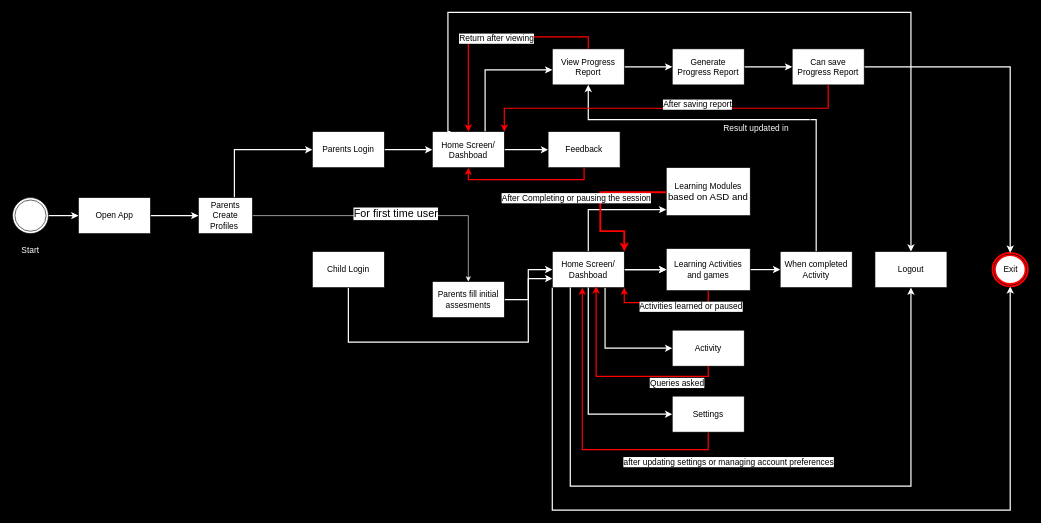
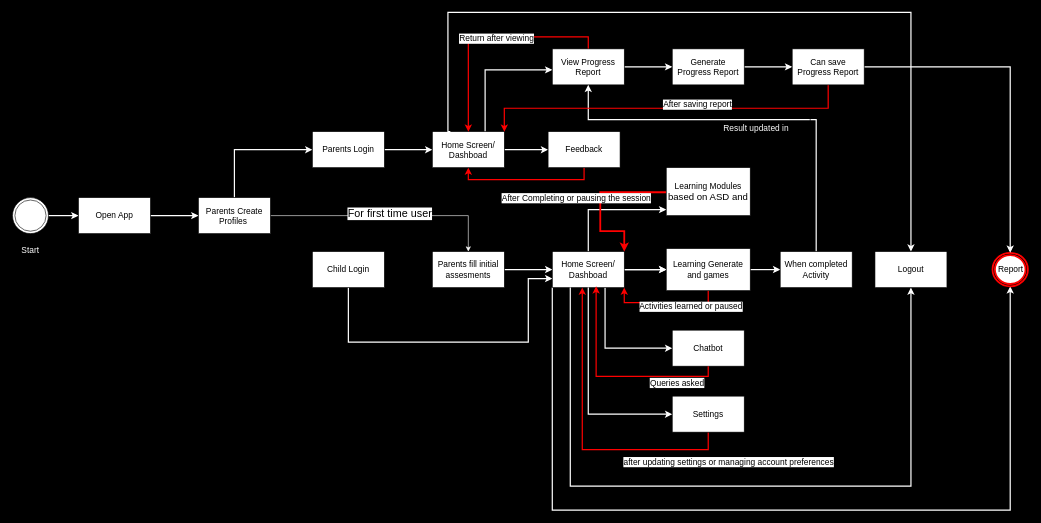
  <mxCell id="0" />
  <mxCell id="1" parent="0" />
  <mxCell id="2" value="" style="edgeStyle=orthogonalEdgeStyle;rounded=0;orthogonalLoop=1;jettySize=auto;html=1;strokeWidth=2;strokeColor=#FFFFFF;" edge="1" parent="1" source="3" target="5"><mxGeometry relative="1" as="geometry" /></mxCell>
  <mxCell id="3" value="" style="ellipse;shape=doubleEllipse;html=1;dashed=0;whiteSpace=wrap;aspect=fixed;" vertex="1" parent="1"><mxGeometry x="20" y="329" width="60" height="60" as="geometry" /></mxCell>
  <mxCell id="4" value="" style="edgeStyle=orthogonalEdgeStyle;rounded=0;orthogonalLoop=1;jettySize=auto;html=1;strokeWidth=2;strokeColor=#FFFFFF;" edge="1" parent="1" source="5" target="9"><mxGeometry relative="1" as="geometry" /></mxCell>
  <mxCell id="5" value="&lt;font face=&quot;Helvetica&quot; style=&quot;font-size: 14px;&quot;&gt;Open App&lt;/font&gt;" style="whiteSpace=wrap;html=1;dashed=0;" vertex="1" parent="1"><mxGeometry x="130" y="329" width="120" height="60" as="geometry" /></mxCell>
  <mxCell id="6" value="" style="edgeStyle=orthogonalEdgeStyle;rounded=0;orthogonalLoop=1;jettySize=auto;html=1;strokeWidth=2;strokeColor=#FCFCFC;" edge="1" parent="1" source="9" target="11"><mxGeometry relative="1" as="geometry"><Array as="points"><mxPoint x="390" y="249" /></Array></mxGeometry></mxCell>
  <mxCell id="7" style="edgeStyle=orthogonalEdgeStyle;rounded=0;orthogonalLoop=1;jettySize=auto;html=1;exitX=1;exitY=0.5;exitDx=0;exitDy=0;entryX=0.5;entryY=0;entryDx=0;entryDy=0;strokeColor=#fcfcfc;" edge="1" parent="1" source="9" target="15"><mxGeometry relative="1" as="geometry" /></mxCell>
  <mxCell id="8" value="&lt;font style=&quot;font-size: 18px;&quot;&gt;For first time user&lt;/font&gt;" style="edgeLabel;html=1;align=center;verticalAlign=middle;resizable=0;points=[];" vertex="1" connectable="0" parent="7"><mxGeometry x="0.013" y="4" relative="1" as="geometry"><mxPoint as="offset" /></mxGeometry></mxCell>
- <mxCell id="9" value="&lt;font style=&quot;font-size: 14px;&quot;&gt;Parents Create Profiles&amp;nbsp;&lt;/font&gt;" style="whiteSpace=wrap;html=1;dashed=0;" vertex="1" parent="1"><mxGeometry x="330" y="329" width="90" height="60" as="geometry" /></mxCell>
+ <mxCell id="9" value="&lt;font style=&quot;font-size: 14px;&quot;&gt;Parents Create Profiles&amp;nbsp;&lt;/font&gt;" style="whiteSpace=wrap;html=1;dashed=0;" vertex="1" parent="1"><mxGeometry x="330" y="329" width="120" height="60" as="geometry" /></mxCell>
  <mxCell id="10" value="" style="edgeStyle=orthogonalEdgeStyle;rounded=0;orthogonalLoop=1;jettySize=auto;html=1;strokeWidth=2;strokeColor=#FFFFFF;" edge="1" parent="1" source="11" target="35"><mxGeometry relative="1" as="geometry" /></mxCell>
  <mxCell id="11" value="&lt;font style=&quot;font-size: 14px;&quot;&gt;Parents Login&lt;/font&gt;" style="whiteSpace=wrap;html=1;dashed=0;" vertex="1" parent="1"><mxGeometry x="520" y="219" width="120" height="60" as="geometry" /></mxCell>
  <mxCell id="12" value="" style="edgeStyle=orthogonalEdgeStyle;rounded=0;orthogonalLoop=1;jettySize=auto;html=1;strokeWidth=2;strokeColor=#FFFFFF;entryX=0;entryY=0.75;entryDx=0;entryDy=0;" edge="1" parent="1" source="13" target="21"><mxGeometry relative="1" as="geometry"><mxPoint x="670" y="580" as="targetPoint" /><Array as="points"><mxPoint x="580" y="570" /><mxPoint x="880" y="570" /><mxPoint x="880" y="464" /></Array></mxGeometry></mxCell>
  <mxCell id="13" value="&lt;font style=&quot;font-size: 14px;&quot;&gt;Child Login&lt;/font&gt;" style="whiteSpace=wrap;html=1;dashed=0;fontColor=default;" vertex="1" parent="1"><mxGeometry x="520" y="419" width="120" height="60" as="geometry" /></mxCell>
  <mxCell id="14" value="" style="edgeStyle=orthogonalEdgeStyle;rounded=0;orthogonalLoop=1;jettySize=auto;html=1;strokeColor=#FFFFFF;strokeWidth=2;" edge="1" parent="1" source="15" target="21"><mxGeometry relative="1" as="geometry" /></mxCell>
- <mxCell id="15" value="&lt;font style=&quot;font-size: 14px;&quot;&gt;Parents fill initial assesments&lt;/font&gt;" style="whiteSpace=wrap;html=1;dashed=0;fontColor=default;" vertex="1" parent="1"><mxGeometry x="720" y="469" width="120" height="60" as="geometry" /></mxCell>
+ <mxCell id="15" value="&lt;font style=&quot;font-size: 14px;&quot;&gt;Parents fill initial assesments&lt;/font&gt;" style="whiteSpace=wrap;html=1;dashed=0;fontColor=default;" vertex="1" parent="1"><mxGeometry x="720" y="419" width="120" height="60" as="geometry" /></mxCell>
  <mxCell id="16" value="" style="edgeStyle=orthogonalEdgeStyle;rounded=0;orthogonalLoop=1;jettySize=auto;html=1;strokeColor=#FFFFFF;strokeWidth=2;" edge="1" parent="1" source="21" target="23"><mxGeometry relative="1" as="geometry"><Array as="points"><mxPoint x="980" y="349" /></Array></mxGeometry></mxCell>
  <mxCell id="17" value="" style="edgeStyle=orthogonalEdgeStyle;rounded=0;orthogonalLoop=1;jettySize=auto;html=1;strokeWidth=2;strokeColor=#FFFFFF;" edge="1" parent="1" source="21" target="27"><mxGeometry relative="1" as="geometry" /></mxCell>
  <mxCell id="18" value="" style="edgeStyle=orthogonalEdgeStyle;rounded=0;orthogonalLoop=1;jettySize=auto;html=1;strokeColor=#FFFFFF;strokeWidth=2;entryX=0;entryY=0.5;entryDx=0;entryDy=0;" edge="1" parent="1" source="21" target="29"><mxGeometry relative="1" as="geometry"><Array as="points"><mxPoint x="1008" y="580" /></Array></mxGeometry></mxCell>
  <mxCell id="19" value="" style="edgeStyle=orthogonalEdgeStyle;rounded=0;orthogonalLoop=1;jettySize=auto;html=1;strokeWidth=2;strokeColor=#FFFFFF;" edge="1" parent="1" source="21" target="27"><mxGeometry relative="1" as="geometry" /></mxCell>
  <mxCell id="20" style="edgeStyle=orthogonalEdgeStyle;rounded=0;orthogonalLoop=1;jettySize=auto;html=1;exitX=0;exitY=1;exitDx=0;exitDy=0;entryX=0.5;entryY=1;entryDx=0;entryDy=0;strokeWidth=2;strokeColor=#FFFFFF;" edge="1" parent="1" source="21" target="54"><mxGeometry relative="1" as="geometry"><Array as="points"><mxPoint x="920" y="850" /><mxPoint x="1683" y="850" /></Array></mxGeometry></mxCell>
  <mxCell id="21" value="&lt;font style=&quot;font-size: 14px;&quot;&gt;Home Screen/ Dashboad&lt;/font&gt;" style="whiteSpace=wrap;html=1;dashed=0;fontColor=default;" vertex="1" parent="1"><mxGeometry x="920" y="419" width="120" height="60" as="geometry" /></mxCell>
  <mxCell id="22" value="&lt;font style=&quot;font-size: 14px;&quot;&gt;After Completing or pausing the session&lt;/font&gt;" style="edgeStyle=orthogonalEdgeStyle;rounded=0;orthogonalLoop=1;jettySize=auto;html=1;strokeColor=#FF0000;strokeWidth=3;" edge="1" parent="1" source="23"><mxGeometry x="-0.036" y="-40" relative="1" as="geometry"><mxPoint x="1040" y="419" as="targetPoint" /><Array as="points"><mxPoint x="1000" y="320" /><mxPoint x="1000" y="385" /><mxPoint x="1040" y="385" /></Array><mxPoint as="offset" /></mxGeometry></mxCell>
  <mxCell id="23" value="&lt;font style=&quot;font-size: 14px;&quot;&gt;Learning Modules&lt;/font&gt;&lt;div&gt;&lt;font size=&quot;3&quot;&gt;based on ASD and&lt;/font&gt;&lt;/div&gt;" style="whiteSpace=wrap;html=1;dashed=0;fontColor=default;" vertex="1" parent="1"><mxGeometry x="1110" y="279" width="140" height="80" as="geometry" /></mxCell>
  <mxCell id="24" value="" style="edgeStyle=orthogonalEdgeStyle;rounded=0;orthogonalLoop=1;jettySize=auto;html=1;strokeWidth=2;strokeColor=#FFFFFF;" edge="1" parent="1" source="27" target="45"><mxGeometry relative="1" as="geometry"><Array as="points"><mxPoint x="1250" y="449" /><mxPoint x="1250" y="449" /></Array></mxGeometry></mxCell>
  <mxCell id="25" style="edgeStyle=orthogonalEdgeStyle;rounded=0;orthogonalLoop=1;jettySize=auto;html=1;exitX=0.5;exitY=1;exitDx=0;exitDy=0;entryX=1;entryY=1;entryDx=0;entryDy=0;strokeColor=#FF0000;strokeWidth=2;" edge="1" parent="1" source="27" target="21"><mxGeometry relative="1" as="geometry" /></mxCell>
  <mxCell id="26" value="&lt;font style=&quot;font-size: 14px;&quot;&gt;Activities learned or paused&lt;/font&gt;" style="edgeLabel;html=1;align=center;verticalAlign=middle;resizable=0;points=[];" vertex="1" connectable="0" parent="25"><mxGeometry x="0.113" y="-2" relative="1" as="geometry"><mxPoint x="53" y="8" as="offset" /></mxGeometry></mxCell>
- <mxCell id="27" value="&lt;font style=&quot;font-size: 14px;&quot;&gt;Learning Activities and games&lt;/font&gt;" style="whiteSpace=wrap;html=1;dashed=0;fontColor=default;" vertex="1" parent="1"><mxGeometry x="1110" y="414" width="140" height="70" as="geometry" /></mxCell>
+ <mxCell id="27" value="&lt;font style=&quot;font-size: 14px;&quot;&gt;Learning Generate and games&lt;/font&gt;" style="whiteSpace=wrap;html=1;dashed=0;fontColor=default;" vertex="1" parent="1"><mxGeometry x="1110" y="414" width="140" height="70" as="geometry" /></mxCell>
  <mxCell id="28" value="" style="edgeStyle=orthogonalEdgeStyle;rounded=0;orthogonalLoop=1;jettySize=auto;html=1;strokeWidth=2;strokeColor=#FFFFFF;exitX=0.5;exitY=1;exitDx=0;exitDy=0;entryX=0;entryY=0.5;entryDx=0;entryDy=0;" edge="1" parent="1" source="21" target="32"><mxGeometry relative="1" as="geometry"><mxPoint x="950" y="479" as="sourcePoint" /><Array as="points"><mxPoint x="980" y="690" /></Array></mxGeometry></mxCell>
- <mxCell id="29" value="&lt;font style=&quot;font-size: 14px;&quot;&gt;Activity&lt;/font&gt;" style="whiteSpace=wrap;html=1;dashed=0;fontColor=default;" vertex="1" parent="1"><mxGeometry x="1120" y="550" width="120" height="60" as="geometry" /></mxCell>
+ <mxCell id="29" value="&lt;font style=&quot;font-size: 14px;&quot;&gt;Chatbot&lt;/font&gt;" style="whiteSpace=wrap;html=1;dashed=0;fontColor=default;" vertex="1" parent="1"><mxGeometry x="1120" y="550" width="120" height="60" as="geometry" /></mxCell>
  <mxCell id="30" style="edgeStyle=orthogonalEdgeStyle;rounded=0;orthogonalLoop=1;jettySize=auto;html=1;strokeWidth=2;strokeColor=#FF0000;exitX=0.5;exitY=1;exitDx=0;exitDy=0;" edge="1" parent="1" source="32" target="21"><mxGeometry relative="1" as="geometry"><Array as="points"><mxPoint x="1180" y="749" /><mxPoint x="970" y="749" /></Array></mxGeometry></mxCell>
  <mxCell id="31" value="&lt;font style=&quot;font-size: 14px;&quot;&gt;after updating settings or managing account preferences&lt;/font&gt;" style="edgeLabel;html=1;align=center;verticalAlign=middle;resizable=0;points=[];" vertex="1" connectable="0" parent="30"><mxGeometry x="-0.72" y="-2" relative="1" as="geometry"><mxPoint x="75" y="22" as="offset" /></mxGeometry></mxCell>
  <mxCell id="32" value="&lt;font style=&quot;font-size: 14px;&quot;&gt;Settings&lt;/font&gt;" style="whiteSpace=wrap;html=1;dashed=0;fontColor=default;" vertex="1" parent="1"><mxGeometry x="1120" y="660" width="120" height="60" as="geometry" /></mxCell>
  <mxCell id="33" value="" style="edgeStyle=orthogonalEdgeStyle;rounded=0;orthogonalLoop=1;jettySize=auto;html=1;strokeWidth=2;strokeColor=#FFFFFF;" edge="1" parent="1" source="35" target="41"><mxGeometry relative="1" as="geometry"><Array as="points"><mxPoint x="808" y="116" /></Array></mxGeometry></mxCell>
  <mxCell id="34" value="" style="edgeStyle=orthogonalEdgeStyle;rounded=0;orthogonalLoop=1;jettySize=auto;html=1;strokeWidth=2;strokeColor=#FFFFFF;" edge="1" parent="1" source="35" target="51"><mxGeometry relative="1" as="geometry" /></mxCell>
  <mxCell id="35" value="&lt;font style=&quot;font-size: 14px;&quot;&gt;Home Screen/ Dashboad&lt;/font&gt;" style="whiteSpace=wrap;html=1;dashed=0;" vertex="1" parent="1"><mxGeometry x="720" y="219" width="120" height="60" as="geometry" /></mxCell>
  <mxCell id="36" value="" style="edgeStyle=orthogonalEdgeStyle;rounded=0;orthogonalLoop=1;jettySize=auto;html=1;strokeWidth=2;strokeColor=#FFFFFF;entryX=0.5;entryY=0;entryDx=0;entryDy=0;exitX=0.25;exitY=0;exitDx=0;exitDy=0;" edge="1" parent="1" source="35" target="49"><mxGeometry relative="1" as="geometry"><mxPoint x="980" y="139" as="targetPoint" /><Array as="points"><mxPoint x="746" y="219" /><mxPoint x="746" y="20" /><mxPoint x="1518" y="20" /></Array></mxGeometry></mxCell>
  <mxCell id="37" value="" style="edgeStyle=orthogonalEdgeStyle;rounded=0;orthogonalLoop=1;jettySize=auto;html=1;" edge="1" parent="1" source="41" target="57"><mxGeometry relative="1" as="geometry" /></mxCell>
  <mxCell id="38" style="edgeStyle=orthogonalEdgeStyle;rounded=0;orthogonalLoop=1;jettySize=auto;html=1;exitX=1;exitY=0.5;exitDx=0;exitDy=0;entryX=0;entryY=0.5;entryDx=0;entryDy=0;strokeColor=#FFFFFF;strokeWidth=2;" edge="1" parent="1" source="41" target="57"><mxGeometry relative="1" as="geometry" /></mxCell>
  <mxCell id="39" style="edgeStyle=orthogonalEdgeStyle;rounded=0;orthogonalLoop=1;jettySize=auto;html=1;exitX=0.5;exitY=0;exitDx=0;exitDy=0;entryX=0.5;entryY=0;entryDx=0;entryDy=0;strokeColor=#FF0000;strokeWidth=2;" edge="1" parent="1" source="41" target="35"><mxGeometry relative="1" as="geometry" /></mxCell>
  <mxCell id="40" value="&lt;font style=&quot;font-size: 14px;&quot;&gt;Return after viewing&lt;/font&gt;" style="edgeLabel;html=1;align=center;verticalAlign=middle;resizable=0;points=[];" vertex="1" connectable="0" parent="39"><mxGeometry x="-0.087" y="2" relative="1" as="geometry"><mxPoint x="-1" as="offset" /></mxGeometry></mxCell>
  <mxCell id="41" value="&lt;font style=&quot;font-size: 14px;&quot;&gt;View Progress Report&lt;/font&gt;" style="whiteSpace=wrap;html=1;dashed=0;" vertex="1" parent="1"><mxGeometry x="920" y="81" width="120" height="60" as="geometry" /></mxCell>
  <mxCell id="42" value="" style="edgeStyle=orthogonalEdgeStyle;rounded=0;orthogonalLoop=1;jettySize=auto;html=1;" edge="1" parent="1" source="45"><mxGeometry relative="1" as="geometry"><mxPoint x="1360" y="339" as="targetPoint" /></mxGeometry></mxCell>
  <mxCell id="43" style="edgeStyle=orthogonalEdgeStyle;rounded=0;orthogonalLoop=1;jettySize=auto;html=1;entryX=0.5;entryY=1;entryDx=0;entryDy=0;strokeWidth=2;strokeColor=#FFFFFF;" edge="1" parent="1" source="45" target="41"><mxGeometry relative="1" as="geometry"><Array as="points"><mxPoint x="1360" y="199" /><mxPoint x="980" y="199" /></Array></mxGeometry></mxCell>
  <mxCell id="44" value="" style="edgeStyle=orthogonalEdgeStyle;rounded=0;orthogonalLoop=1;jettySize=auto;html=1;strokeWidth=2;strokeColor=#FFFFFF;exitX=0.25;exitY=1;exitDx=0;exitDy=0;" edge="1" parent="1" source="21" target="49"><mxGeometry relative="1" as="geometry"><Array as="points"><mxPoint x="950" y="810" /><mxPoint x="1518" y="810" /></Array></mxGeometry></mxCell>
  <mxCell id="45" value="&lt;font style=&quot;font-size: 14px;&quot;&gt;When completed Activity&lt;/font&gt;" style="whiteSpace=wrap;html=1;dashed=0;fontColor=default;" vertex="1" parent="1"><mxGeometry x="1300" y="419" width="120" height="60" as="geometry" /></mxCell>
  <mxCell id="46" style="edgeStyle=orthogonalEdgeStyle;rounded=0;orthogonalLoop=1;jettySize=auto;html=1;exitX=0.5;exitY=1;exitDx=0;exitDy=0;" edge="1" parent="1" source="47"><mxGeometry relative="1" as="geometry"><mxPoint x="1288.231" y="166" as="targetPoint" /></mxGeometry></mxCell>
  <mxCell id="47" value="&lt;font style=&quot;font-size: 14px;&quot; color=&quot;#ffffff&quot;&gt;Result updated in&lt;/font&gt;" style="text;strokeColor=none;align=center;fillColor=none;html=1;verticalAlign=middle;whiteSpace=wrap;rounded=0;" vertex="1" parent="1"><mxGeometry x="1190" y="198" width="140" height="30" as="geometry" /></mxCell>
  <mxCell id="48" value="&lt;font color=&quot;#ffffff&quot; style=&quot;font-size: 14px;&quot;&gt;Start&lt;/font&gt;" style="text;strokeColor=none;align=center;fillColor=none;html=1;verticalAlign=middle;whiteSpace=wrap;rounded=0;" vertex="1" parent="1"><mxGeometry x="20" y="401" width="60" height="30" as="geometry" /></mxCell>
  <mxCell id="49" value="&lt;span style=&quot;font-size: 14px;&quot;&gt;Logout&lt;/span&gt;" style="whiteSpace=wrap;html=1;dashed=0;fontColor=default;" vertex="1" parent="1"><mxGeometry x="1458" y="419" width="120" height="60" as="geometry" /></mxCell>
  <mxCell id="50" style="edgeStyle=orthogonalEdgeStyle;rounded=0;orthogonalLoop=1;jettySize=auto;html=1;exitX=0.5;exitY=1;exitDx=0;exitDy=0;entryX=0.5;entryY=1;entryDx=0;entryDy=0;strokeColor=#FF0000;strokeWidth=2;" edge="1" parent="1" source="51" target="35"><mxGeometry relative="1" as="geometry" /></mxCell>
  <mxCell id="51" value="&lt;span style=&quot;font-size: 14px;&quot;&gt;Feedback&lt;/span&gt;" style="whiteSpace=wrap;html=1;dashed=0;" vertex="1" parent="1"><mxGeometry x="913" y="219" width="120" height="60" as="geometry" /></mxCell>
  <mxCell id="52" style="edgeStyle=orthogonalEdgeStyle;rounded=0;orthogonalLoop=1;jettySize=auto;html=1;entryX=0.609;entryY=0.962;entryDx=0;entryDy=0;entryPerimeter=0;strokeColor=#FF0000;strokeWidth=2;exitX=0.5;exitY=1;exitDx=0;exitDy=0;" edge="1" parent="1" source="29" target="21"><mxGeometry relative="1" as="geometry"><Array as="points"><mxPoint x="1180" y="627" /><mxPoint x="993" y="627" /></Array></mxGeometry></mxCell>
  <mxCell id="53" value="&lt;font style=&quot;font-size: 14px;&quot;&gt;Queries asked&lt;/font&gt;" style="edgeLabel;html=1;align=center;verticalAlign=middle;resizable=0;points=[];" vertex="1" connectable="0" parent="52"><mxGeometry x="-0.783" y="1" relative="1" as="geometry"><mxPoint x="-32" y="9" as="offset" /></mxGeometry></mxCell>
- <mxCell id="54" value="&lt;font style=&quot;font-size: 14px;&quot;&gt;Exit&lt;/font&gt;" style="ellipse;html=1;shape=endState;fillColor=#FFFFFF;strokeColor=#ff0000;strokeWidth=3;" vertex="1" parent="1"><mxGeometry x="1654" y="421" width="59" height="56" as="geometry" /></mxCell>
+ <mxCell id="54" value="&lt;font style=&quot;font-size: 14px;&quot;&gt;Report&lt;/font&gt;" style="ellipse;html=1;shape=endState;fillColor=#FFFFFF;strokeColor=#ff0000;strokeWidth=3;" vertex="1" parent="1"><mxGeometry x="1654" y="421" width="59" height="56" as="geometry" /></mxCell>
  <mxCell id="55" value="" style="edgeStyle=orthogonalEdgeStyle;rounded=0;orthogonalLoop=1;jettySize=auto;html=1;" edge="1" parent="1" source="57" target="61"><mxGeometry relative="1" as="geometry" /></mxCell>
  <mxCell id="56" style="edgeStyle=orthogonalEdgeStyle;rounded=0;orthogonalLoop=1;jettySize=auto;html=1;exitX=1;exitY=0.5;exitDx=0;exitDy=0;entryX=0;entryY=0.5;entryDx=0;entryDy=0;strokeColor=#FFFFFF;strokeWidth=2;" edge="1" parent="1" source="57" target="61"><mxGeometry relative="1" as="geometry" /></mxCell>
  <mxCell id="57" value="&lt;font style=&quot;font-size: 14px;&quot;&gt;Generate Progress Report&lt;/font&gt;" style="whiteSpace=wrap;html=1;dashed=0;" vertex="1" parent="1"><mxGeometry x="1120" y="81" width="120" height="60" as="geometry" /></mxCell>
  <mxCell id="58" style="edgeStyle=orthogonalEdgeStyle;rounded=0;orthogonalLoop=1;jettySize=auto;html=1;exitX=1;exitY=0.5;exitDx=0;exitDy=0;entryX=0.5;entryY=0;entryDx=0;entryDy=0;strokeColor=#FFFFFF;strokeWidth=2;" edge="1" parent="1" source="61" target="54"><mxGeometry relative="1" as="geometry" /></mxCell>
  <mxCell id="59" style="edgeStyle=orthogonalEdgeStyle;rounded=0;orthogonalLoop=1;jettySize=auto;html=1;exitX=0.5;exitY=1;exitDx=0;exitDy=0;entryX=1;entryY=0;entryDx=0;entryDy=0;strokeColor=#FF0000;strokeWidth=2;" edge="1" parent="1" source="61" target="35"><mxGeometry relative="1" as="geometry" /></mxCell>
  <mxCell id="60" value="&lt;font style=&quot;font-size: 14px;&quot;&gt;After saving report&lt;/font&gt;" style="edgeLabel;html=1;align=center;verticalAlign=middle;resizable=0;points=[];" vertex="1" connectable="0" parent="59"><mxGeometry x="-0.164" y="-7" relative="1" as="geometry"><mxPoint as="offset" /></mxGeometry></mxCell>
  <mxCell id="61" value="&lt;font style=&quot;font-size: 14px;&quot;&gt;Can save Progress Report&lt;/font&gt;" style="whiteSpace=wrap;html=1;dashed=0;" vertex="1" parent="1"><mxGeometry x="1320" y="81" width="120" height="60" as="geometry" /></mxCell>
